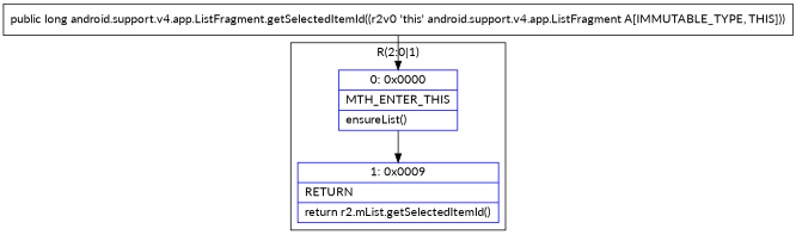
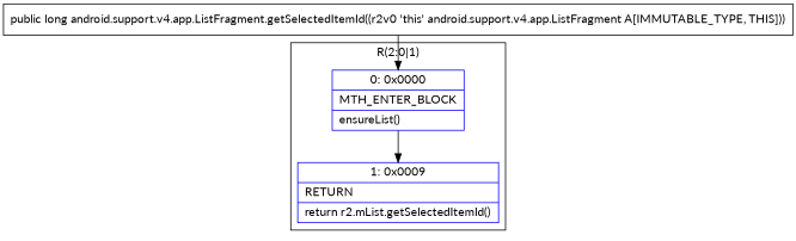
  digraph {
    fontname=Lato
    node [color=blue shape=record fontname=Lato]
    edge [fontname=Lato]
-   n1 [label="{0\:\ 0x0000|MTH_ENTER_THIS\l|ensureList()\l}"]
+   n1 [label="{0\:\ 0x0000|MTH_ENTER_BLOCK\l|ensureList()\l}"]
    n2 [label="{1\:\ 0x0009|RETURN\l|return r2.mList.getSelectedItemId()\l}"]
    n3 [label="{public long android.support.v4.app.ListFragment.getSelectedItemId((r2v0 'this' android.support.v4.app.ListFragment A[IMMUTABLE_TYPE, THIS])) }" color=""]
    subgraph cluster_1 {
      label="R(2:0|1)"
      n1
      n2
    }
    n1 -> n2
    n3 -> n1
  }
